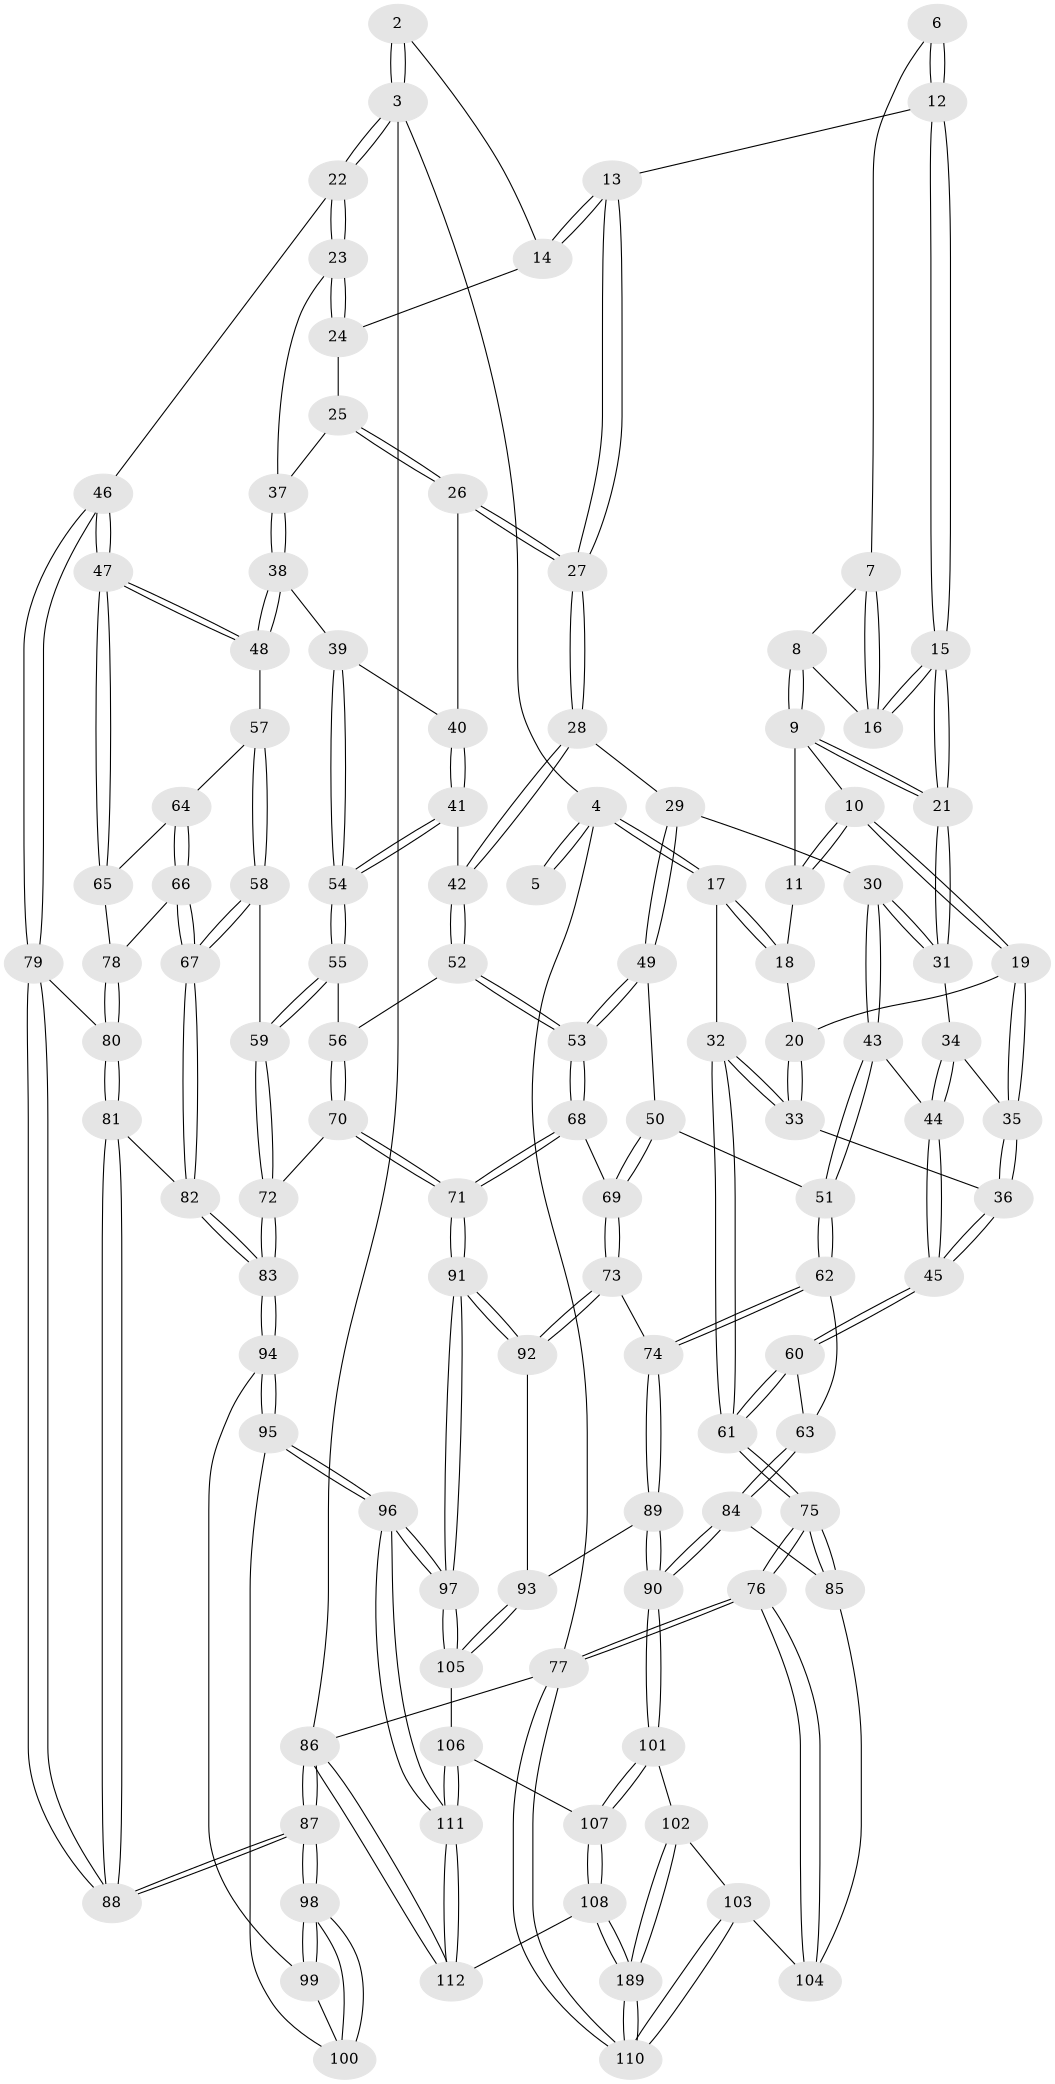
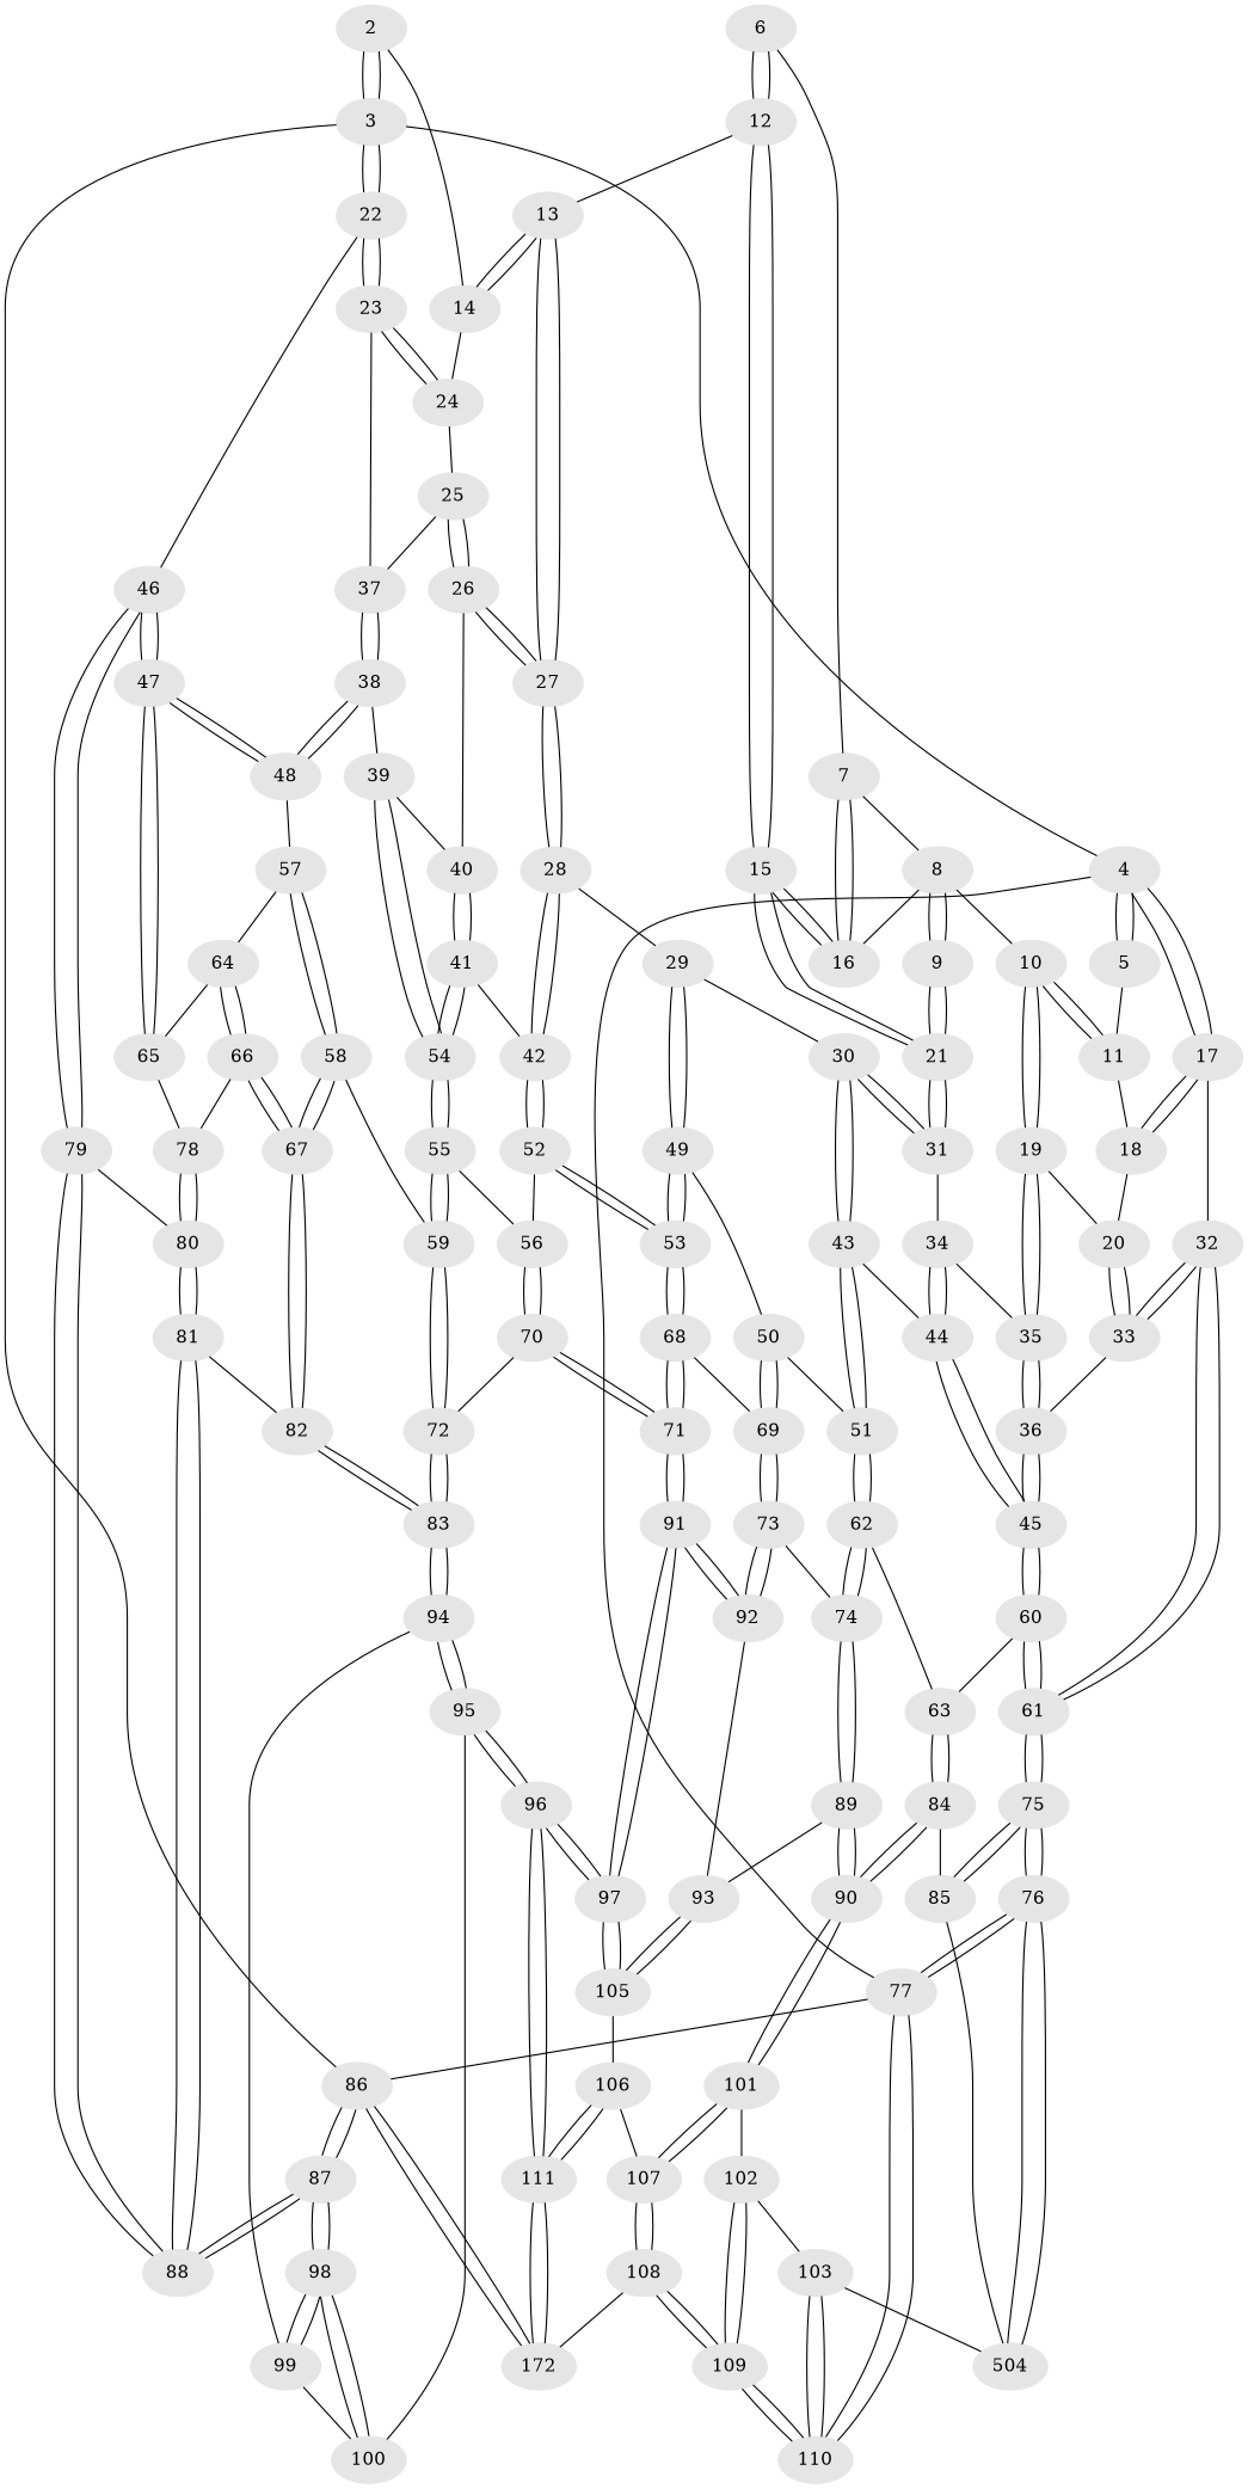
  graph {
    fontname="DejaVu Serif"
    node [color=gray90 fontname="DejaVu Serif" style=filled]
    edge [fontname="DejaVu Serif"]
    2
    3
    14
    6
    7
    12
    4
    22
    86
    24
    5
    17
    77
    23
    46
    87
-   112
+   112 [label=172]
    11
    18
    32
    110
    8
    16
    13
    15
    9
    10
    21
    19
    31
    20
    35
    27
    28
    25
    33
    61
    36
    34
    37
    47
    79
    38
    26
    40
    41
    29
    42
    30
    49
    52
    43
    50
    53
    44
    51
    75
    45
    60
    39
    48
    54
    57
    55
    56
    62
    63
    65
    80
    88
    78
    58
    64
    69
    68
    73
    74
    70
    71
    59
    72
    67
    66
    82
    83
    84
    76
    85
    89
    90
    91
    92
    97
    94
    93
-   104
+   104 [label=504]
    81
    95
    99
    101
    98
    100
    105
    102
    107
    106
    96
    111
    103
-   109 [label=189]
+   109
    108
    2 -- 3
    2 -- 3
    2 -- 14
    3 -- 4
    3 -- 22
    3 -- 22
    3 -- 86
    14 -- 24
    6 -- 7
    6 -- 12
    6 -- 12
    7 -- 8
    7 -- 16
    7 -- 16
    12 -- 13
    12 -- 15
    12 -- 15
    4 -- 5
    4 -- 5
    4 -- 17
    4 -- 17
    4 -- 77
    22 -- 23
    22 -- 23
    22 -- 46
    86 -- 87
    86 -- 87
    86 -- 112
    86 -- 112
    24 -- 25
-   9 -- 11
+   5 -- 11
    17 -- 18
    17 -- 18
    17 -- 32
    77 -- 86
    77 -- 110
    77 -- 110
    23 -- 24
    23 -- 24
    23 -- 37
    46 -- 47
    46 -- 47
    46 -- 79
    46 -- 79
    87 -- 88
    87 -- 88
    87 -- 98
    87 -- 98
    11 -- 18
    18 -- 20
    32 -- 33
    32 -- 33
    32 -- 61
    32 -- 61
    8 -- 16
    8 -- 9
    8 -- 9
    13 -- 14
    13 -- 14
    13 -- 27
    13 -- 27
    15 -- 16
    15 -- 16
    15 -- 21
    15 -- 21
-   9 -- 10
+   8 -- 10
    9 -- 21
    9 -- 21
    10 -- 11
    10 -- 11
    10 -- 19
    10 -- 19
    21 -- 31
    21 -- 31
    19 -- 20
    19 -- 35
    19 -- 35
    31 -- 34
    20 -- 33
    20 -- 33
    35 -- 36
    35 -- 36
    27 -- 28
    27 -- 28
    28 -- 29
    28 -- 42
    28 -- 42
    25 -- 37
    25 -- 26
    25 -- 26
    33 -- 36
    61 -- 75
    61 -- 75
    36 -- 45
    36 -- 45
    34 -- 35
    34 -- 44
    34 -- 44
    37 -- 38
    37 -- 38
    47 -- 48
    47 -- 48
    47 -- 65
    47 -- 65
    79 -- 80
    79 -- 88
    79 -- 88
    38 -- 39
    38 -- 48
    38 -- 48
    26 -- 27
    26 -- 27
    26 -- 40
    40 -- 41
    40 -- 41
    41 -- 42
    41 -- 54
    41 -- 54
    29 -- 30
    29 -- 49
    29 -- 49
    42 -- 52
    42 -- 52
    30 -- 31
    30 -- 31
    30 -- 43
    30 -- 43
    49 -- 50
    49 -- 53
    49 -- 53
    52 -- 53
    52 -- 53
    52 -- 56
    43 -- 44
    43 -- 51
    43 -- 51
    50 -- 51
    50 -- 69
    50 -- 69
    53 -- 68
    53 -- 68
    44 -- 45
    44 -- 45
    51 -- 62
    51 -- 62
    75 -- 76
    75 -- 76
    75 -- 85
    75 -- 85
    45 -- 60
    45 -- 60
    60 -- 61
    60 -- 61
    60 -- 63
    39 -- 40
    39 -- 54
    39 -- 54
    48 -- 57
    54 -- 55
    54 -- 55
    57 -- 58
    57 -- 58
    57 -- 64
    55 -- 56
    55 -- 59
    55 -- 59
    56 -- 70
    56 -- 70
    62 -- 63
    62 -- 74
    62 -- 74
    63 -- 84
    63 -- 84
    65 -- 78
    80 -- 81
    80 -- 81
    78 -- 80
    78 -- 80
    58 -- 59
    58 -- 67
    58 -- 67
    64 -- 65
    64 -- 66
    64 -- 66
    69 -- 73
    69 -- 73
    68 -- 69
    68 -- 71
    68 -- 71
    73 -- 74
    73 -- 92
    73 -- 92
    74 -- 89
    74 -- 89
    70 -- 71
    70 -- 71
    70 -- 72
    71 -- 91
    71 -- 91
    59 -- 72
    59 -- 72
    72 -- 83
    72 -- 83
    67 -- 82
    67 -- 82
    66 -- 78
    66 -- 67
    66 -- 67
    82 -- 83
    82 -- 83
    83 -- 94
    83 -- 94
    84 -- 85
    84 -- 90
    84 -- 90
    76 -- 77
    76 -- 77
    76 -- 104
    76 -- 104
    85 -- 104
    89 -- 90
    89 -- 90
    89 -- 93
    90 -- 101
    90 -- 101
    91 -- 92
    91 -- 92
    91 -- 97
    91 -- 97
    92 -- 93
    97 -- 105
    97 -- 105
    94 -- 95
    94 -- 95
    94 -- 99
    93 -- 105
    93 -- 105
    81 -- 88
    81 -- 88
    81 -- 82
    95 -- 100
    95 -- 96
    95 -- 96
    99 -- 100
    101 -- 102
    101 -- 107
    101 -- 107
    98 -- 99
    98 -- 99
    98 -- 100
    98 -- 100
    105 -- 106
    102 -- 103
    102 -- 109
    102 -- 109
    107 -- 108
    107 -- 108
    106 -- 107
    106 -- 111
    106 -- 111
    96 -- 97
    96 -- 97
    96 -- 111
    96 -- 111
    111 -- 112
    111 -- 112
    103 -- 110
    103 -- 110
    103 -- 104
    109 -- 110
    109 -- 110
    108 -- 112
    108 -- 109
    108 -- 109
  }
